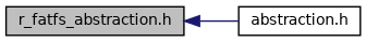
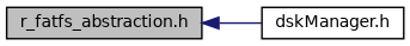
  digraph {
    rankdir=LR
    node [color=black fontname=Helvetica fontsize=10 shape=record style=filled]
    n1 [fillcolor=grey75 fontcolor=black height=0.2 label="r_fatfs_abstraction.h" width=0.4]
-   n2 [fillcolor=white height=0.2 label="abstraction.h" width=0.4]
+   n2 [fillcolor=white height=0.2 label="dskManager.h" width=0.4]
    n1 -> n2 [color=midnightblue dir=back fontname=Helvetica fontsize=10 labelfontname=Helvetica labelfontsize=10 style=solid]
  }
